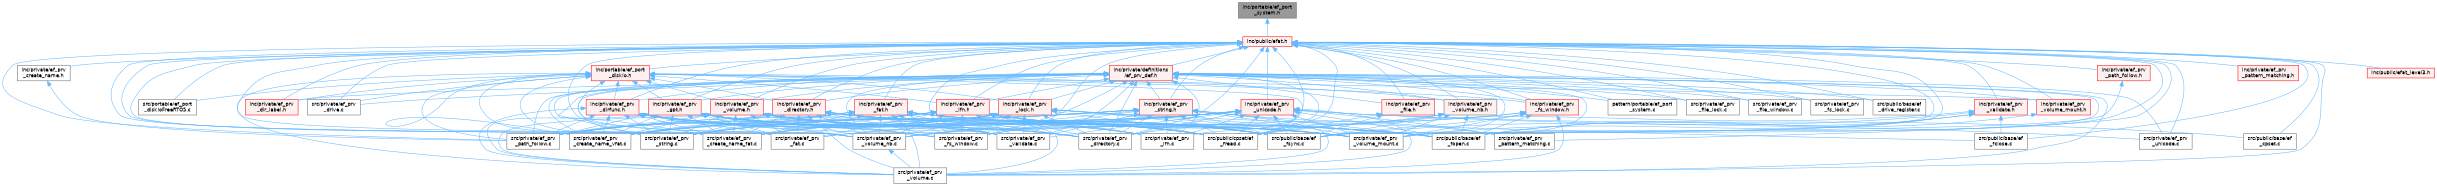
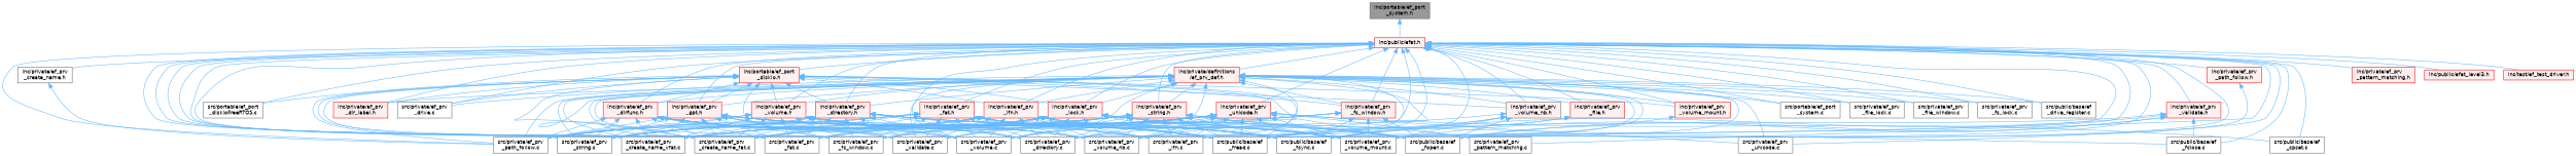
  digraph {
    node [color=grey40 fillcolor=white fontname=Helvetica fontsize=10 shape=box style=filled]
    edge [color=steelblue1 dir=back fontname=Helvetica fontsize=10 labelfontname=Helvetica labelfontsize=10 style=solid]
    n1 [color=gray40 fillcolor=grey60 fontcolor=black height=0.2 label="inc/portable/ef_port\l_system.h" width=0.4]
    n2 [color=red fillcolor="#FFF0F0" height=0.2 label="inc/public/efat.h" width=0.4]
    n3 [color=red fillcolor="#FFF0F0" height=0.2 label="inc/portable/ef_port\l_diskio.h" width=0.4]
    n4 [color=red fillcolor="#FFF0F0" height=0.2 label="inc/private/ef_prv\l_dir_label.h" width=0.4]
    n5 [color=red fillcolor="#FFF0F0" height=0.2 label="inc/private/ef_prv\l_directory.h" width=0.4]
    n6 [height=0.2 label="src/private/ef_prv\l_create_name_fat.c" width=0.4]
    n7 [height=0.2 label="src/private/ef_prv\l_create_name_vfat.c" width=0.4]
    n8 [height=0.2 label="src/private/ef_prv\l_directory.c" width=0.4]
    n9 [height=0.2 label="src/private/ef_prv\l_fat.c" width=0.4]
    n10 [height=0.2 label="src/private/ef_prv\l_fs_window.c" width=0.4]
    n11 [height=0.2 label="src/private/ef_prv\l_path_follow.c" width=0.4]
    n12 [height=0.2 label="src/private/ef_prv\l_string.c" width=0.4]
    n13 [height=0.2 label="src/private/ef_prv\l_validate.c" width=0.4]
    n14 [height=0.2 label="src/private/ef_prv\l_volume.c" width=0.4]
    n15 [height=0.2 label="src/private/ef_prv\l_volume_mount.c" width=0.4]
    n16 [height=0.2 label="src/private/ef_prv\l_volume_nb.c" width=0.4]
    n17 [height=0.2 label="src/public/base/ef\l_fopen.c" width=0.4]
-   n18 [height=0.2 label="src/public/cpset/ef\l_fread.c" width=0.4]
+   n18 [height=0.2 label="src/public/base/ef\l_fread.c" width=0.4]
    n19 [height=0.2 label="src/public/base/ef\l_fsync.c" width=0.4]
    n20 [color=red fillcolor="#FFF0F0" height=0.2 label="inc/private/ef_prv\l_dirfunc.h" width=0.4]
    n21 [color=red fillcolor="#FFF0F0" height=0.2 label="inc/private/ef_prv\l_fs_window.h" width=0.4]
    n22 [color=red fillcolor="#FFF0F0" height=0.2 label="inc/private/ef_prv\l_gpt.h" width=0.4]
    n23 [color=red fillcolor="#FFF0F0" height=0.2 label="inc/private/ef_prv\l_lfn.h" width=0.4]
    n24 [height=0.2 label="src/private/ef_prv\l_lfn.c" width=0.4]
    n25 [color=red fillcolor="#FFF0F0" height=0.2 label="inc/private/ef_prv\l_lock.h" width=0.4]
    n26 [height=0.2 label="src/public/base/ef\l_fclose.c" width=0.4]
    n27 [color=red fillcolor="#FFF0F0" height=0.2 label="inc/private/ef_prv\l_volume.h" width=0.4]
    n28 [color=red fillcolor="#FFF0F0" height=0.2 label="inc/private/ef_prv\l_volume_mount.h" width=0.4]
    n29 [fillcolor="#FFF0F0" height=0.2 label="inc/private/ef_prv\l_volume_nb.h" width=0.4]
    n30 [height=0.2 label="src/portable/ef_port\l_diskioFreeRTOS.c" width=0.4]
    n31 [height=0.2 label="src/private/ef_prv\l_drive.c" width=0.4]
    n32 [color=red fillcolor="#FFF0F0" height=0.2 label="inc/private/definitions\l/ef_prv_def.h" width=0.4]
    n33 [color=red fillcolor="#FFF0F0" height=0.2 label="inc/private/ef_prv\l_file.h" width=0.4]
    n34 [color=red fillcolor="#FFF0F0" height=0.2 label="inc/private/ef_prv\l_string.h" width=0.4]
    n35 [height=0.2 label="src/private/ef_prv\l_pattern_matching.c" width=0.4]
-   n36 [height=0.2 label="pattern/portable/ef_port\l_system.c" width=0.4]
+   n36 [height=0.2 label="src/portable/ef_port\l_system.c" width=0.4]
    n37 [height=0.2 label="src/private/ef_prv\l_file_lock.c" width=0.4]
    n38 [height=0.2 label="src/private/ef_prv\l_file_window.c" width=0.4]
    n39 [height=0.2 label="src/private/ef_prv\l_fs_lock.c" width=0.4]
    n40 [height=0.2 label="src/private/ef_prv\l_unicode.c" width=0.4]
    n41 [height=0.2 label="src/public/base/ef\l_drive_register.c" width=0.4]
    n42 [height=0.2 label="inc/private/ef_prv\l_create_name.h" width=0.4]
    n43 [color=red fillcolor="#FFF0F0" height=0.2 label="inc/private/ef_prv\l_fat.h" width=0.4]
    n44 [color=red fillcolor="#FFF0F0" height=0.2 label="inc/private/ef_prv\l_path_follow.h" width=0.4]
    n45 [color=red fillcolor="#FFF0F0" height=0.2 label="inc/private/ef_prv\l_pattern_matching.h" width=0.4]
    n46 [color=red fillcolor="#FFF0F0" height=0.2 label="inc/private/ef_prv\l_unicode.h" width=0.4]
    n47 [height=0.2 label="src/public/base/ef\l_cpset.c" width=0.4]
    n48 [color=red fillcolor="#FFF0F0" height=0.2 label="inc/private/ef_prv\l_validate.h" width=0.4]
    n49 [color=red fillcolor="#FFF0F0" height=0.2 label="inc/public/efat_level3.h" width=0.4]
+   n50 [color=red fillcolor="#FFF0F0" height=0.2 label="inc/test/ef_test_driver.h" width=0.4]
    n1 -> n2
    n2 -> n3
    n2 -> n4
    n2 -> n5
    n2 -> n6
    n2 -> n7
    n2 -> n8
    n2 -> n9
    n2 -> n10
    n2 -> n11
    n2 -> n12
    n2 -> n13
    n2 -> n14
    n2 -> n15
    n2 -> n16
    n2 -> n17
    n2 -> n18
    n2 -> n19
    n2 -> n20
    n2 -> n21
    n2 -> n22
    n2 -> n23
    n2 -> n24
    n2 -> n25
    n2 -> n26
    n2 -> n27
    n2 -> n28
    n2 -> n29
    n2 -> n30
    n2 -> n31
    n2 -> n32
    n2 -> n33
    n2 -> n34
    n2 -> n35
    n2 -> n36
    n2 -> n37
    n2 -> n38
    n2 -> n39
    n2 -> n40
    n2 -> n41
    n2 -> n42
    n2 -> n43
    n2 -> n44
    n2 -> n45
    n2 -> n46
    n2 -> n47
    n2 -> n48
    n2 -> n49
+   n2 -> n50
    n3 -> n4
    n3 -> n5
    n3 -> n6
    n3 -> n7
    n3 -> n11
    n3 -> n12
    n3 -> n14
    n3 -> n16
    n3 -> n18
    n3 -> n20
    n3 -> n21
    n3 -> n22
    n3 -> n23
    n3 -> n25
    n3 -> n27
    n3 -> n28
    n3 -> n29
    n3 -> n30
    n3 -> n31
    n5 -> n6
    n5 -> n7
    n5 -> n8
    n5 -> n9
    n5 -> n10
    n5 -> n11
    n5 -> n12
    n5 -> n13
    n5 -> n14
    n5 -> n15
    n5 -> n16
    n5 -> n17
    n5 -> n18
    n5 -> n19
    n20 -> n6
    n20 -> n7
    n20 -> n8
    n20 -> n9
    n20 -> n10
    n20 -> n11
    n20 -> n12
    n20 -> n13
    n20 -> n14
    n20 -> n16
    n20 -> n17
    n20 -> n18
    n20 -> n19
    n21 -> n8
    n21 -> n9
    n21 -> n14
    n21 -> n15
    n21 -> n17
    n21 -> n19
    n22 -> n6
    n22 -> n7
    n22 -> n8
    n22 -> n9
    n22 -> n10
    n22 -> n11
    n22 -> n12
    n22 -> n13
    n22 -> n14
    n22 -> n15
    n22 -> n16
    n22 -> n18
    n22 -> n19
    n22 -> n24
    n23 -> n6
    n23 -> n7
    n23 -> n8
    n23 -> n9
    n23 -> n10
    n23 -> n11
    n23 -> n12
    n23 -> n13
    n23 -> n14
    n23 -> n15
    n23 -> n16
    n23 -> n17
    n23 -> n18
    n23 -> n19
    n23 -> n24
    n25 -> n6
    n25 -> n7
    n25 -> n8
    n25 -> n10
    n25 -> n11
    n25 -> n12
    n25 -> n13
-   n16 -> n14
+   n25 -> n14
    n25 -> n15
    n25 -> n16
    n25 -> n17
    n25 -> n18
    n25 -> n19
    n25 -> n26
    n27 -> n6
    n27 -> n7
    n27 -> n8
    n27 -> n9
    n27 -> n10
    n27 -> n11
    n27 -> n12
    n27 -> n13
    n27 -> n14
    n27 -> n15
    n27 -> n16
    n27 -> n18
    n27 -> n19
    n27 -> n24
    n28 -> n17
    n29 -> n15
    n29 -> n16
    n29 -> n17
    n29 -> n18
    n29 -> n19
    n32 -> n4
    n32 -> n5
    n32 -> n6
    n32 -> n7
    n32 -> n8
    n32 -> n9
    n32 -> n10
    n32 -> n11
    n32 -> n12
    n32 -> n13
    n32 -> n14
    n32 -> n15
    n32 -> n16
    n32 -> n17
    n32 -> n18
    n32 -> n19
    n32 -> n20
    n32 -> n21
    n32 -> n22
    n32 -> n23
    n32 -> n24
    n32 -> n25
    n32 -> n27
    n32 -> n28
    n32 -> n29
    n32 -> n31
    n32 -> n33
    n32 -> n34
    n32 -> n36
    n32 -> n37
    n32 -> n38
    n32 -> n39
    n32 -> n40
    n32 -> n41
    n33 -> n18
    n33 -> n19
    n34 -> n6
    n34 -> n7
    n34 -> n8
    n34 -> n10
    n34 -> n11
    n34 -> n12
    n34 -> n13
    n34 -> n14
    n34 -> n15
    n34 -> n16
    n34 -> n17
    n34 -> n18
    n34 -> n19
    n34 -> n24
    n34 -> n35
    n42 -> n11
    n43 -> n6
    n43 -> n7
    n43 -> n8
    n43 -> n9
    n43 -> n10
    n43 -> n11
    n43 -> n12
    n43 -> n13
    n43 -> n14
    n43 -> n15
    n43 -> n16
    n43 -> n17
    n43 -> n18
    n43 -> n19
    n43 -> n24
    n44 -> n17
    n46 -> n6
    n46 -> n7
    n46 -> n8
    n46 -> n9
    n46 -> n10
    n46 -> n11
    n46 -> n12
    n46 -> n13
    n46 -> n14
    n46 -> n15
    n46 -> n16
    n46 -> n17
    n46 -> n18
    n46 -> n19
    n46 -> n24
    n46 -> n35
    n46 -> n40
    n46 -> n47
    n48 -> n15
    n48 -> n17
    n48 -> n18
    n48 -> n19
    n48 -> n26
  }
